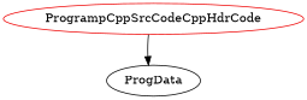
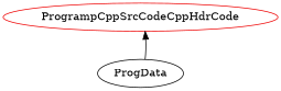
  digraph {
    n1 [color=red2 label=ProgrampCppSrcCodeCppHdrCode shape=oval]
    ProgData
-   n1 -> ProgData
+   ProgData -> n1
  }
